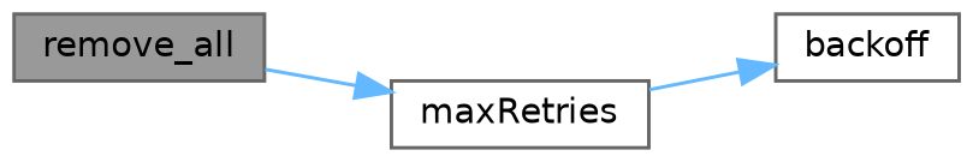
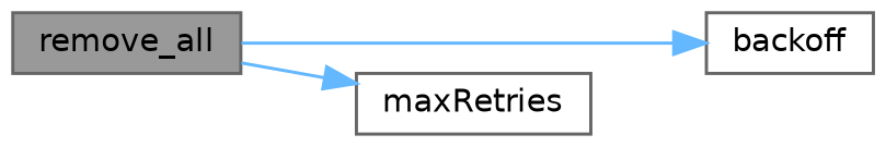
  digraph {
    rankdir=LR
    node [color=grey40 fillcolor=white fontname=Helvetica fontsize=10 shape=box style=filled]
    edge [color=steelblue1 fontname=Helvetica fontsize=10 labelfontname=Helvetica labelfontsize=10 style=solid]
    n1 [color=gray40 fillcolor=grey60 fontcolor=black height=0.2 label=remove_all width=0.4]
    n2 [height=0.2 label=backoff width=0.4]
    n3 [height=0.2 label=maxRetries width=0.4]
-   n3 -> n2
+   n1 -> n2
    n1 -> n3
  }
